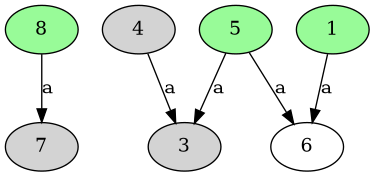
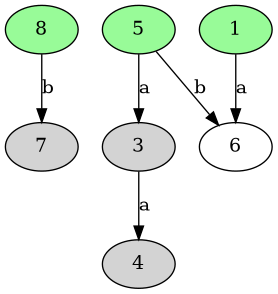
  strict digraph {
    node [fillcolor=palegreen style=filled]
    n1 [label=8]
    7 [fillcolor=lightgrey]
    3 [fillcolor=lightgrey]
    4 [fillcolor=lightgrey]
    n5 [label=5]
    6 [fillcolor=white]
    1
-   n1 -> 7 [label=a]
-   4 -> 3 [label=a]
+   n1 -> 7 [label=b]
+   3 -> 4 [label=a]
    n5 -> 3 [label=a]
-   n5 -> 6 [label=a]
+   n5 -> 6 [label=b]
    1 -> 6 [label=a]
  }
